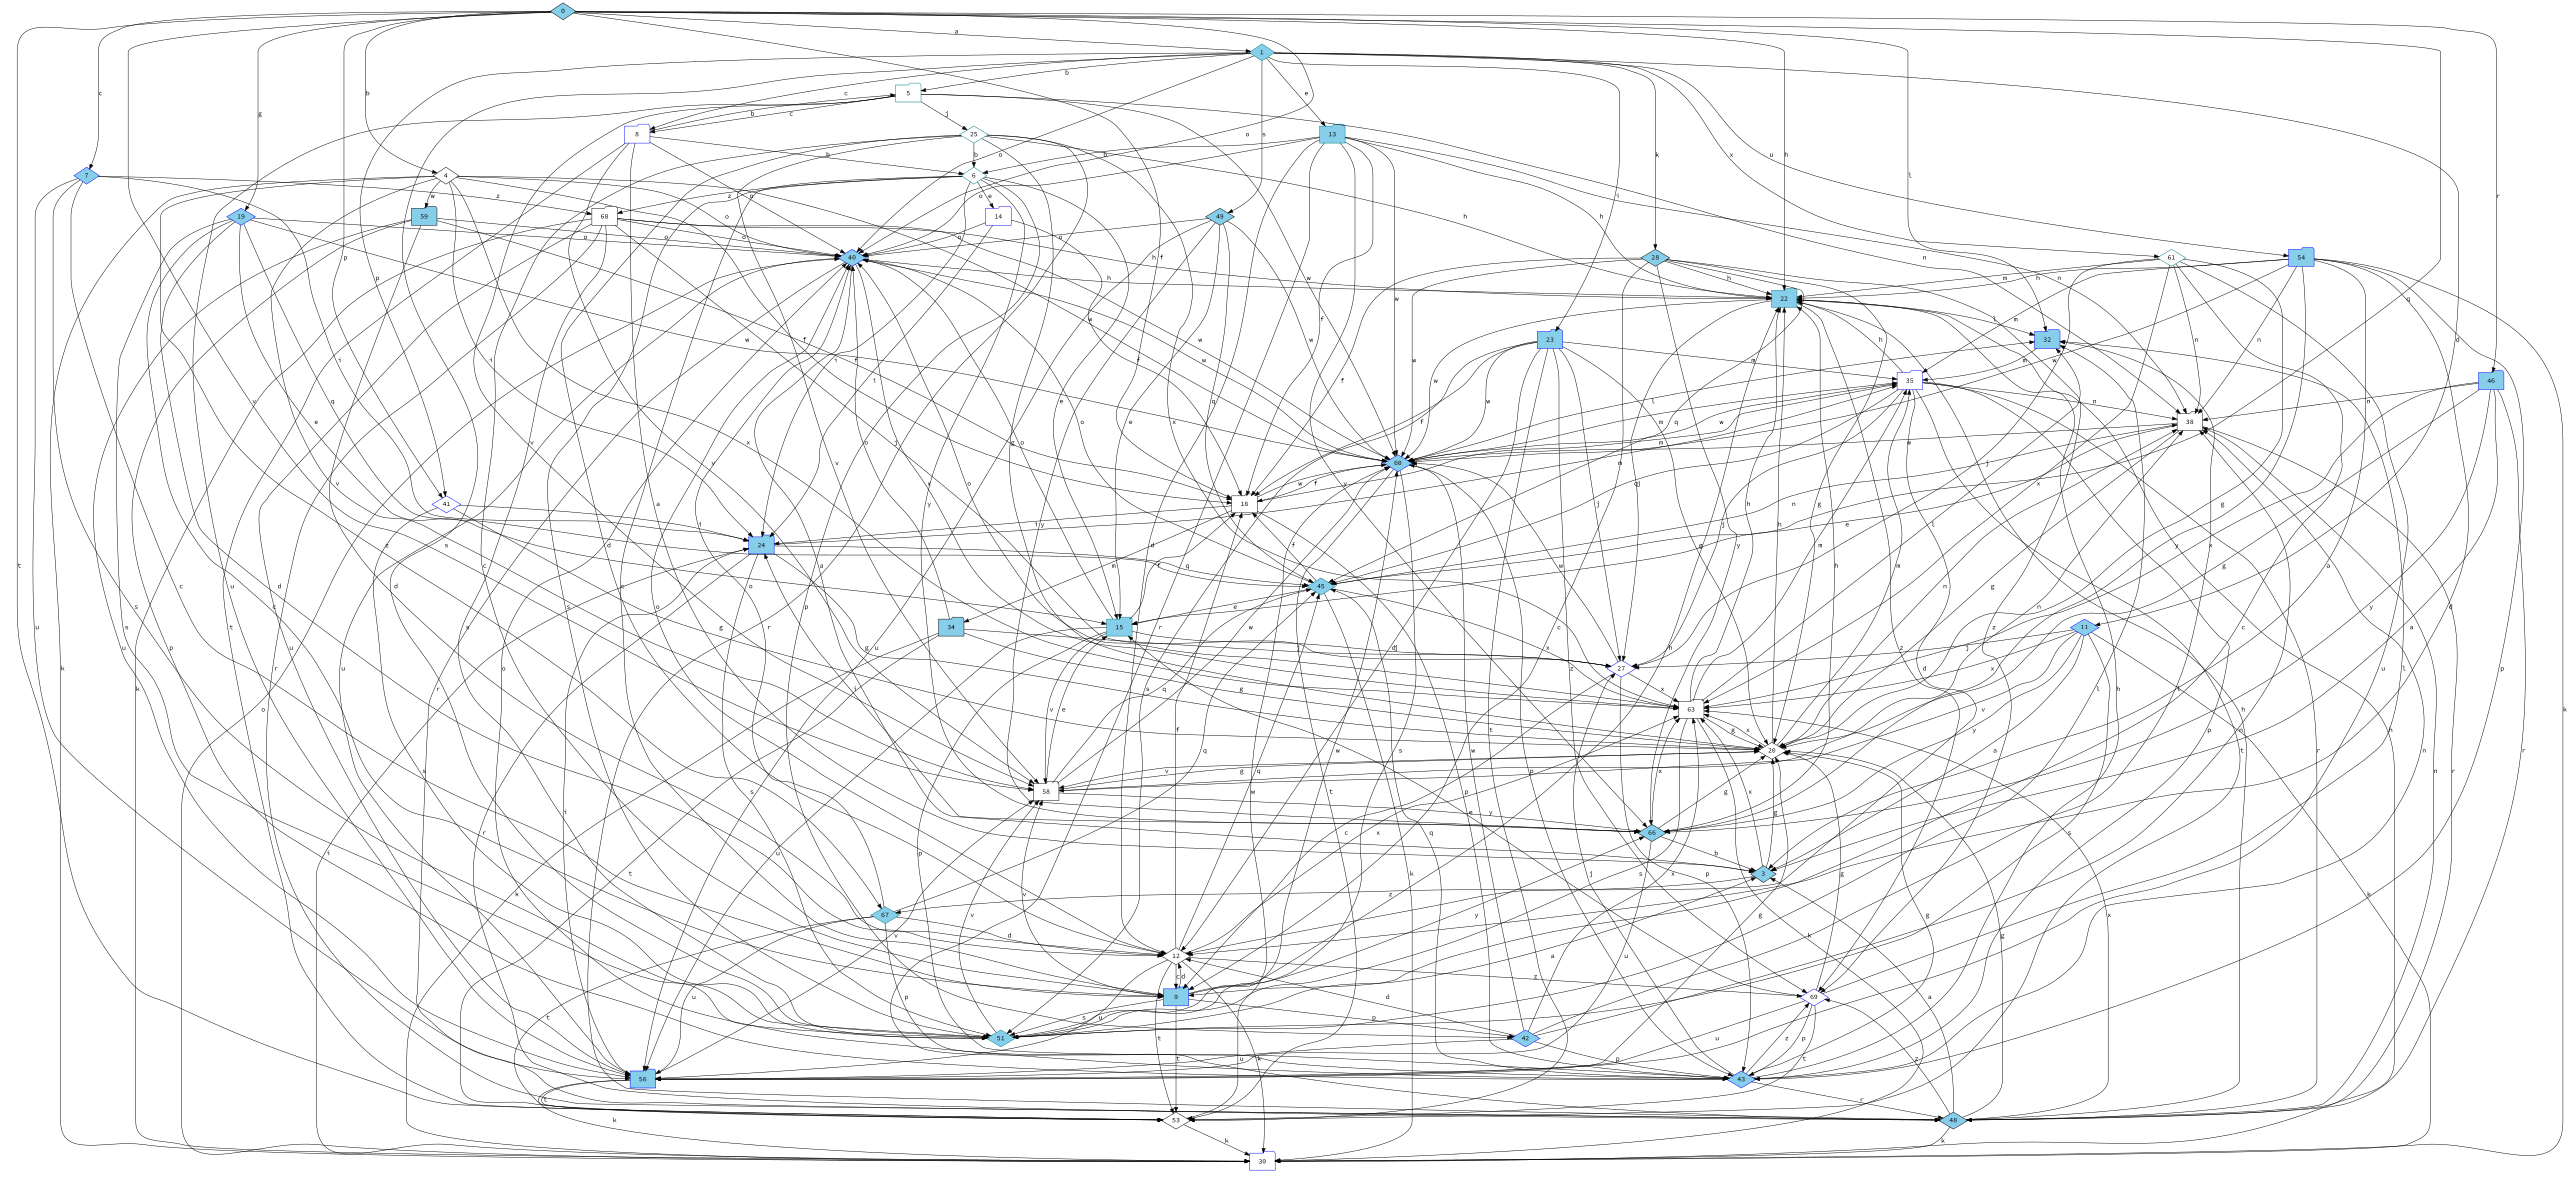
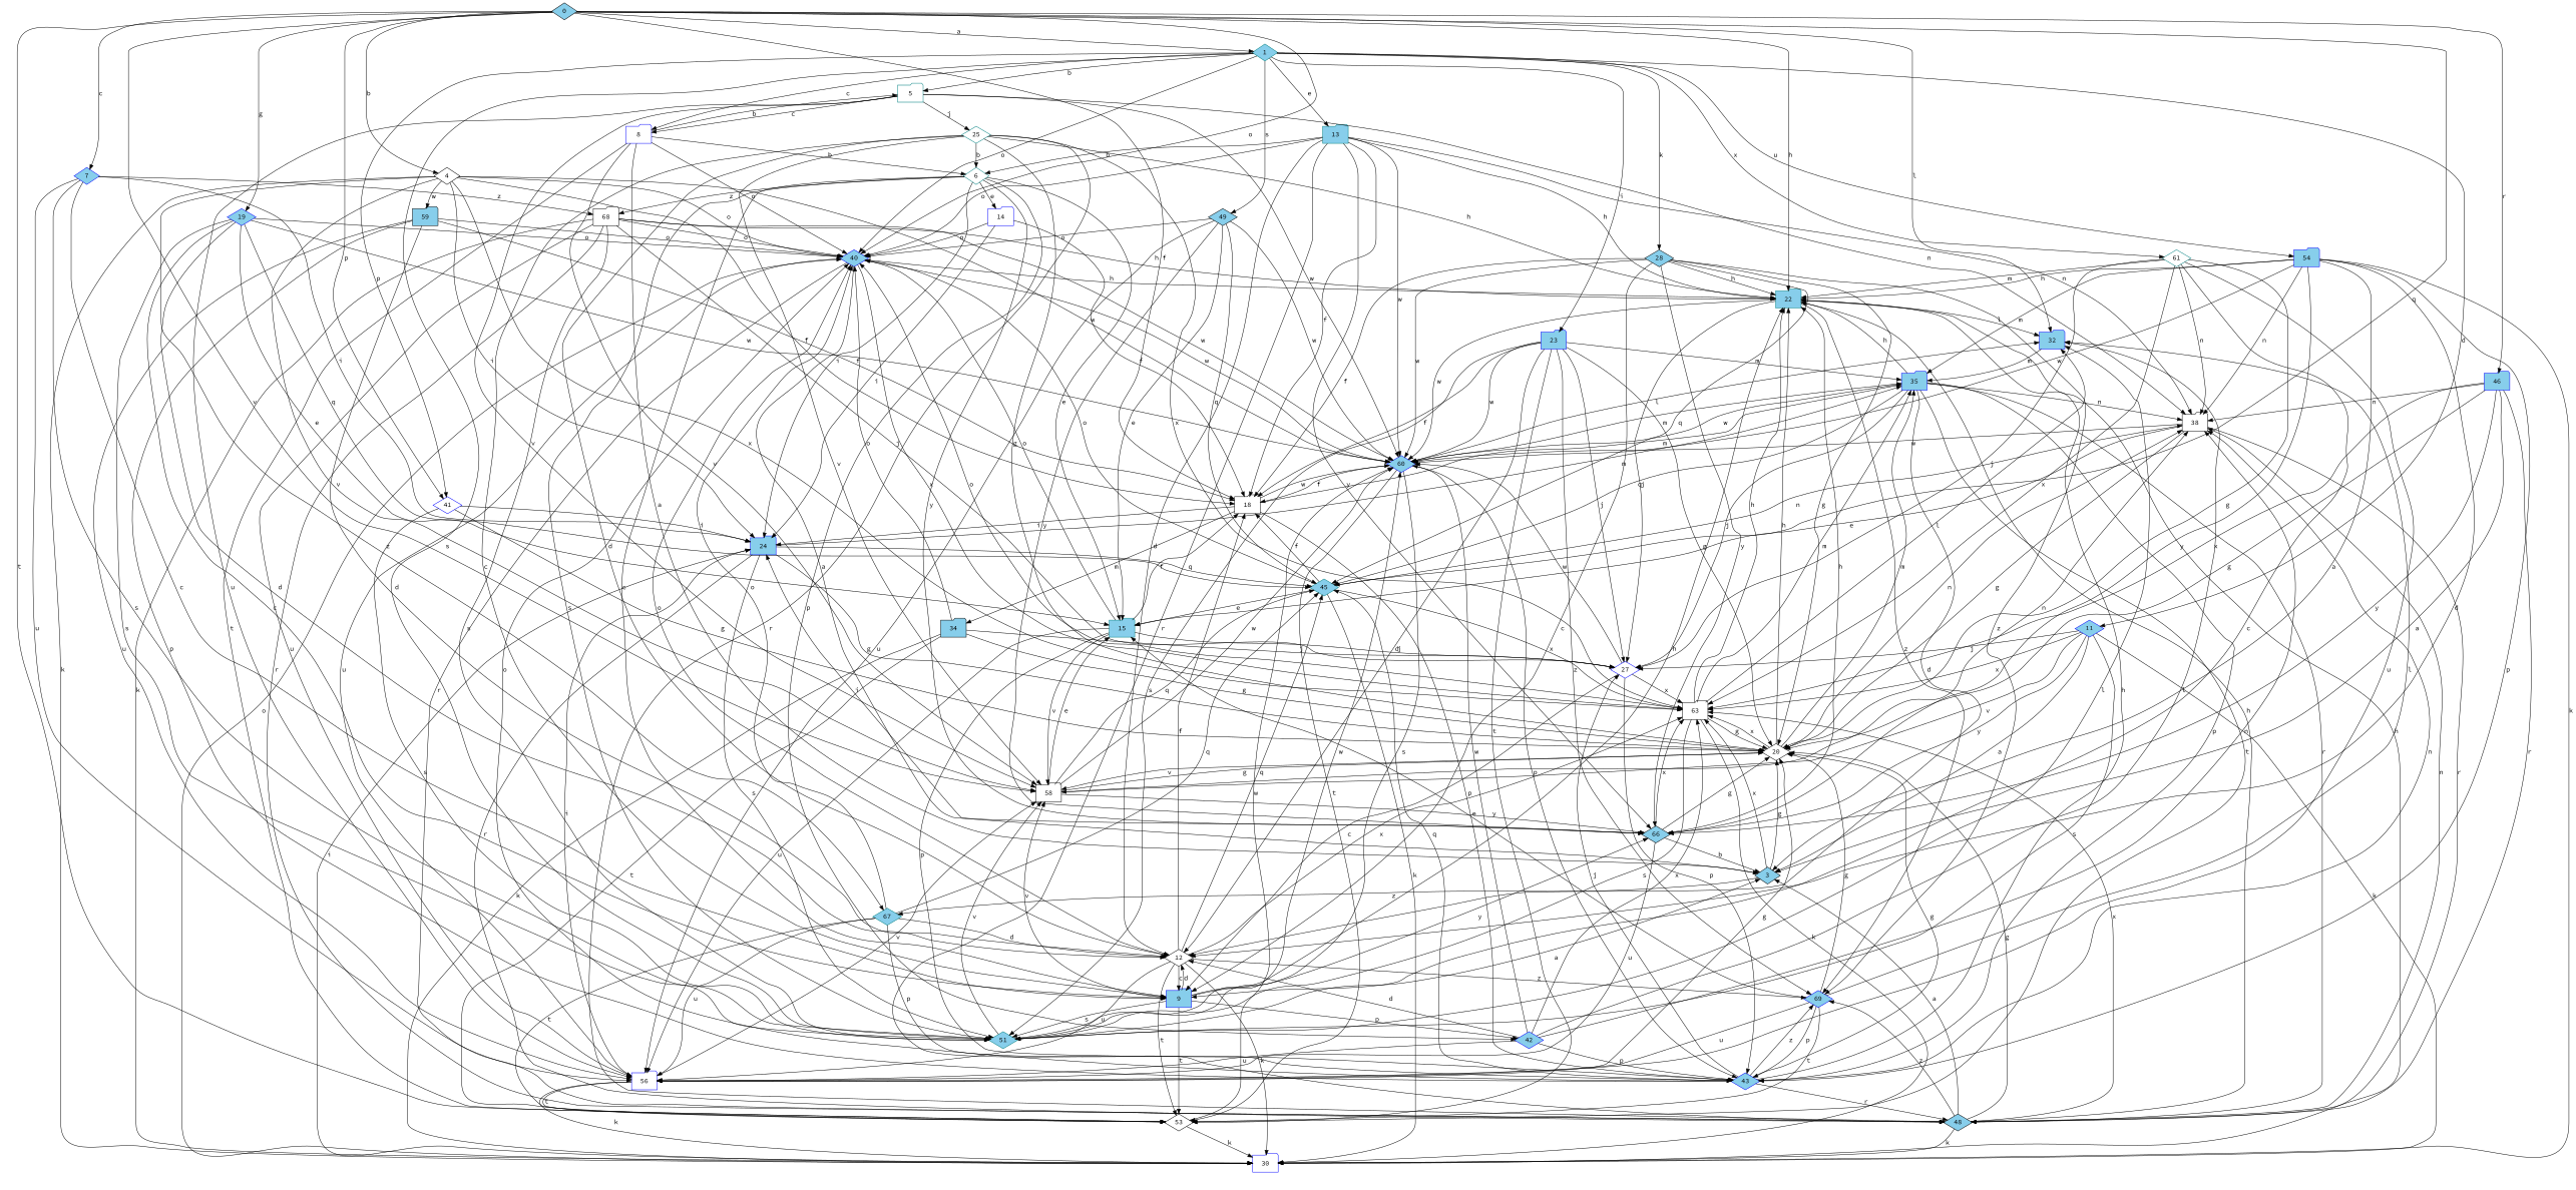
  strict digraph {
    fontname="Source Code Pro"
    node [color=blue fillcolor=skyblue fontname="Source Code Pro" shape=diamond style=filled]
    edge [fontname="Source Code Pro"]
    0 [color=black]
    1 [color=teal]
    4 [color=black fillcolor=white]
    7
    18 [color=black fillcolor=white shape=folder]
    19
    22 [color=teal shape=folder]
    32 [shape=folder]
    40
    41 [fillcolor=white]
    45 [color=teal]
    46 [shape=folder]
    53 [color=black fillcolor=white]
    58 [color=black fillcolor=white shape=folder]
    5 [color=teal fillcolor=white shape=folder]
    8 [fillcolor=white shape=folder]
    11
    13 [color=teal shape=folder]
    23 [shape=folder]
    28 [color=black]
    49 [color=black]
    51 [color=teal]
    54 [shape=folder]
    61 [color=teal fillcolor=white]
    63 [color=black fillcolor=white shape=folder]
    67 [color=teal]
    24 [shape=folder]
    30 [fillcolor=white shape=folder]
    59 [color=black shape=folder]
    60
-   56 [shape=folder]
+   56 [fillcolor=white shape=folder]
    9 [shape=folder]
    68 [color=black fillcolor=white shape=folder]
    43
    34 [color=black shape=folder]
-   35 [fillcolor=white shape=folder]
+   35 [shape=folder]
    15 [color=teal shape=folder]
    12 [color=black fillcolor=white]
    27 [fillcolor=white]
-   69 [fillcolor=white]
+   69
    3 [color=black]
    48 [color=black]
    20 [color=black fillcolor=white]
    38 [color=black fillcolor=white shape=folder]
    66 [color=black]
    25 [color=teal fillcolor=white]
    6 [color=teal fillcolor=white]
    14 [fillcolor=white shape=folder]
    42
    0 -> 1 [label=a]
    0 -> 4 [label=b]
    0 -> 7 [label=c]
    0 -> 18 [label=f]
    0 -> 19 [label=g]
    0 -> 22 [label=h]
    0 -> 32 [label=l]
    0 -> 40 [label=o]
    0 -> 41 [label=p]
    0 -> 45 [label=q]
    0 -> 46 [label=r]
    0 -> 53 [label=t]
    0 -> 58 [label=v]
    1 -> 40 [label=o]
    1 -> 41 [label=p]
    1 -> 5 [label=b]
    1 -> 8 [label=c]
    1 -> 11 [label=d]
    1 -> 13 [label=e]
    1 -> 23 [label=i]
    1 -> 28 [label=k]
    1 -> 49 [label=s]
    1 -> 51 [label=s]
    1 -> 54 [label=u]
    1 -> 61 [label=x]
    4 -> 18 [label=f]
    4 -> 40 [label=o]
    4 -> 58 [label=v]
    4 -> 63 [label=x]
    4 -> 67 [label=z]
    4 -> 24 [label=i]
    4 -> 30 [label=k]
    4 -> 59 [label=w]
    4 -> 60 [label=w]
    7 -> 51 [label=s]
    7 -> 24 [label=i]
    7 -> 56 [label=u]
    7 -> 9 [label=c]
    7 -> 68 [label=z]
    18 -> 24 [label=i]
    18 -> 60 [label=w]
    18 -> 43 [label=p]
    18 -> 34 [label=m]
    18 -> 35 [label=m]
    19 -> 40 [label=o]
    19 -> 45 [label=q]
    19 -> 51 [label=s]
    19 -> 60 [label=w]
    19 -> 9 [label=c]
    19 -> 15 [label=e]
    19 -> 12 [label=d]
    22 -> 32 [label=l]
    22 -> 60 [label=w]
    22 -> 27 [label=j]
    22 -> 69 [label=z]
    32 -> 35 [label=m]
    40 -> 22 [label=h]
    40 -> 63 [label=x]
    40 -> 60 [label=w]
    40 -> 56 [label=u]
    40 -> 3 [label=a]
    40 -> 48 [label=r]
    41 -> 51 [label=s]
    41 -> 24 [label=i]
    41 -> 20 [label=g]
    45 -> 18 [label=f]
    45 -> 40 [label=o]
    45 -> 63 [label=x]
    45 -> 30 [label=k]
    45 -> 15 [label=e]
    45 -> 38 [label=n]
    46 -> 63 [label=x]
    46 -> 3 [label=a]
    46 -> 48 [label=r]
    46 -> 20 [label=g]
    46 -> 38 [label=n]
    46 -> 66 [label=y]
    53 -> 30 [label=k]
    53 -> 60 [label=w]
    58 -> 45 [label=q]
    58 -> 60 [label=w]
    58 -> 15 [label=e]
    58 -> 20 [label=g]
    58 -> 38 [label=n]
    58 -> 66 [label=y]
    5 -> 58 [label=v]
    5 -> 8 [label=c]
    5 -> 60 [label=w]
    5 -> 56 [label=u]
    5 -> 38 [label=n]
    5 -> 25 [label=j]
    8 -> 40 [label=o]
    8 -> 53 [label=t]
    8 -> 58 [label=v]
    8 -> 5 [label=b]
    8 -> 3 [label=a]
    8 -> 6 [label=b]
    11 -> 58 [label=v]
    11 -> 51 [label=s]
    11 -> 63 [label=x]
    11 -> 30 [label=k]
    11 -> 27 [label=j]
    11 -> 3 [label=a]
    11 -> 66 [label=y]
    13 -> 18 [label=f]
    13 -> 22 [label=h]
    13 -> 40 [label=o]
    13 -> 60 [label=w]
    13 -> 12 [label=d]
    13 -> 48 [label=r]
    13 -> 38 [label=n]
    13 -> 66 [label=y]
    13 -> 6 [label=b]
    23 -> 18 [label=f]
    23 -> 53 [label=t]
    23 -> 51 [label=s]
    23 -> 60 [label=w]
    23 -> 35 [label=m]
    23 -> 12 [label=d]
    23 -> 27 [label=j]
    23 -> 69 [label=z]
    23 -> 20 [label=g]
    28 -> 18 [label=f]
    28 -> 22 [label=h]
    28 -> 45 [label=q]
    28 -> 60 [label=w]
    28 -> 9 [label=c]
    28 -> 69 [label=z]
    28 -> 20 [label=g]
    28 -> 66 [label=y]
    49 -> 40 [label=o]
    49 -> 45 [label=q]
    49 -> 60 [label=w]
    49 -> 56 [label=u]
    49 -> 15 [label=e]
    49 -> 66 [label=y]
    51 -> 32 [label=l]
    51 -> 58 [label=v]
    51 -> 60 [label=w]
    51 -> 3 [label=a]
    54 -> 22 [label=h]
    54 -> 30 [label=k]
    54 -> 60 [label=w]
    54 -> 43 [label=p]
    54 -> 35 [label=m]
    54 -> 12 [label=d]
    54 -> 3 [label=a]
    54 -> 38 [label=n]
    54 -> 66 [label=y]
    61 -> 22 [label=m]
    61 -> 63 [label=x]
    61 -> 56 [label=u]
    61 -> 9 [label=c]
    61 -> 27 [label=j]
    61 -> 20 [label=g]
    61 -> 38 [label=n]
    63 -> 22 [label=h]
    63 -> 32 [label=l]
    63 -> 40 [label=o]
    63 -> 51 [label=s]
    63 -> 30 [label=k]
    63 -> 35 [label=m]
    63 -> 20 [label=g]
    67 -> 40 [label=o]
    67 -> 45 [label=q]
    67 -> 53 [label=t]
    67 -> 56 [label=u]
    67 -> 43 [label=p]
    67 -> 12 [label=d]
    24 -> 45 [label=q]
    24 -> 51 [label=s]
    24 -> 35 [label=m]
    24 -> 48 [label=r]
    24 -> 20 [label=g]
    30 -> 22 [label=h]
    30 -> 40 [label=o]
    30 -> 24 [label=i]
    59 -> 18 [label=f]
    59 -> 40 [label=o]
    59 -> 56 [label=u]
    59 -> 43 [label=p]
    59 -> 12 [label=d]
    60 -> 18 [label=f]
    60 -> 32 [label=l]
    60 -> 53 [label=t]
    60 -> 51 [label=s]
    60 -> 43 [label=p]
    60 -> 35 [label=m]
    56 -> 53 [label=t]
    56 -> 58 [label=v]
    56 -> 24 [label=i]
    56 -> 30 [label=k]
    56 -> 20 [label=g]
    9 -> 22 [label=h]
    9 -> 53 [label=t]
    9 -> 58 [label=v]
    9 -> 51 [label=s]
    9 -> 12 [label=d]
    9 -> 66 [label=y]
    9 -> 42 [label=p]
    68 -> 22 [label=h]
    68 -> 40 [label=o]
    68 -> 51 [label=s]
    68 -> 30 [label=k]
    68 -> 60 [label=w]
    68 -> 56 [label=u]
    68 -> 27 [label=j]
    68 -> 48 [label=r]
    43 -> 22 [label=h]
    43 -> 40 [label=o]
    43 -> 45 [label=q]
    43 -> 27 [label=j]
    43 -> 69 [label=z]
    43 -> 48 [label=r]
    43 -> 20 [label=g]
    43 -> 38 [label=n]
    34 -> 40 [label=o]
    34 -> 53 [label=t]
    34 -> 30 [label=k]
    34 -> 27 [label=j]
    34 -> 20 [label=g]
    35 -> 22 [label=h]
    35 -> 45 [label=q]
    35 -> 53 [label=t]
    35 -> 60 [label=w]
    35 -> 43 [label=p]
    35 -> 12 [label=d]
    35 -> 27 [label=j]
    35 -> 48 [label=r]
    35 -> 38 [label=n]
    15 -> 18 [label=f]
    15 -> 40 [label=o]
    15 -> 58 [label=v]
    15 -> 56 [label=u]
    15 -> 43 [label=p]
    15 -> 27 [label=j]
    12 -> 18 [label=f]
    12 -> 40 [label=o]
    12 -> 45 [label=q]
    12 -> 53 [label=t]
    12 -> 63 [label=x]
    12 -> 30 [label=k]
    12 -> 56 [label=u]
    12 -> 9 [label=c]
    12 -> 69 [label=z]
    27 -> 63 [label=x]
    27 -> 60 [label=w]
    27 -> 9 [label=c]
    27 -> 43 [label=p]
    69 -> 32 [label=l]
    69 -> 53 [label=t]
    69 -> 56 [label=u]
    69 -> 43 [label=p]
    69 -> 15 [label=e]
    69 -> 20 [label=g]
    3 -> 63 [label=x]
    3 -> 67 [label=z]
    3 -> 20 [label=g]
    48 -> 22 [label=h]
    48 -> 63 [label=x]
    48 -> 30 [label=k]
    48 -> 69 [label=z]
    48 -> 3 [label=a]
    48 -> 20 [label=g]
    48 -> 38 [label=n]
    20 -> 22 [label=h]
    20 -> 58 [label=v]
    20 -> 63 [label=x]
    20 -> 35 [label=m]
    20 -> 38 [label=n]
    38 -> 60 [label=w]
    38 -> 15 [label=e]
    38 -> 48 [label=r]
    38 -> 20 [label=g]
    66 -> 22 [label=h]
    66 -> 63 [label=x]
    66 -> 24 [label=i]
    66 -> 56 [label=u]
    66 -> 3 [label=b]
    66 -> 20 [label=g]
    25 -> 22 [label=h]
    25 -> 58 [label=v]
    25 -> 63 [label=x]
    25 -> 9 [label=c]
    25 -> 12 [label=d]
    25 -> 48 [label=r]
    25 -> 20 [label=g]
    25 -> 6 [label=b]
    6 -> 51 [label=s]
    6 -> 24 [label=i]
    6 -> 9 [label=c]
    6 -> 68 [label=z]
    6 -> 15 [label=e]
    6 -> 66 [label=y]
    6 -> 14 [label=e]
    6 -> 42 [label=p]
    14 -> 18 [label=f]
    14 -> 40 [label=o]
    14 -> 24 [label=i]
    42 -> 32 [label=l]
    42 -> 63 [label=x]
    42 -> 60 [label=w]
    42 -> 56 [label=u]
    42 -> 43 [label=p]
    42 -> 12 [label=d]
    42 -> 38 [label=n]
  }
